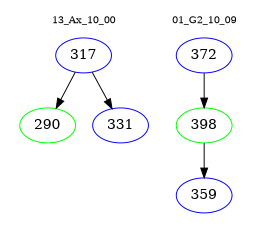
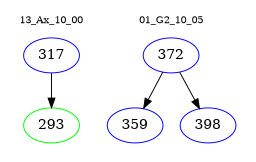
  digraph {
    node [color=blue]
    edge [color=black]
    n1 [label=317]
-   n2 [color=green label=290]
-   n3 [label=331]
+   n2 [color=green label=293]
    n4 [label=372]
    n5 [label=359]
-   n6 [color=green label=398]
+   n6 [label=398]
    subgraph cluster_1 {
      color=white
      fontsize=10
      label="13_Ax_10_00"
      n1
      n2
-     n3
    }
    subgraph cluster_2 {
      color=white
      fontsize=10
-     label="01_G2_10_09"
+     label="01_G2_10_05"
      n4
      n5
      n6
    }
    n1 -> n2
-   n1 -> n3
-   n6 -> n5
+   n4 -> n5
    n4 -> n6
  }
